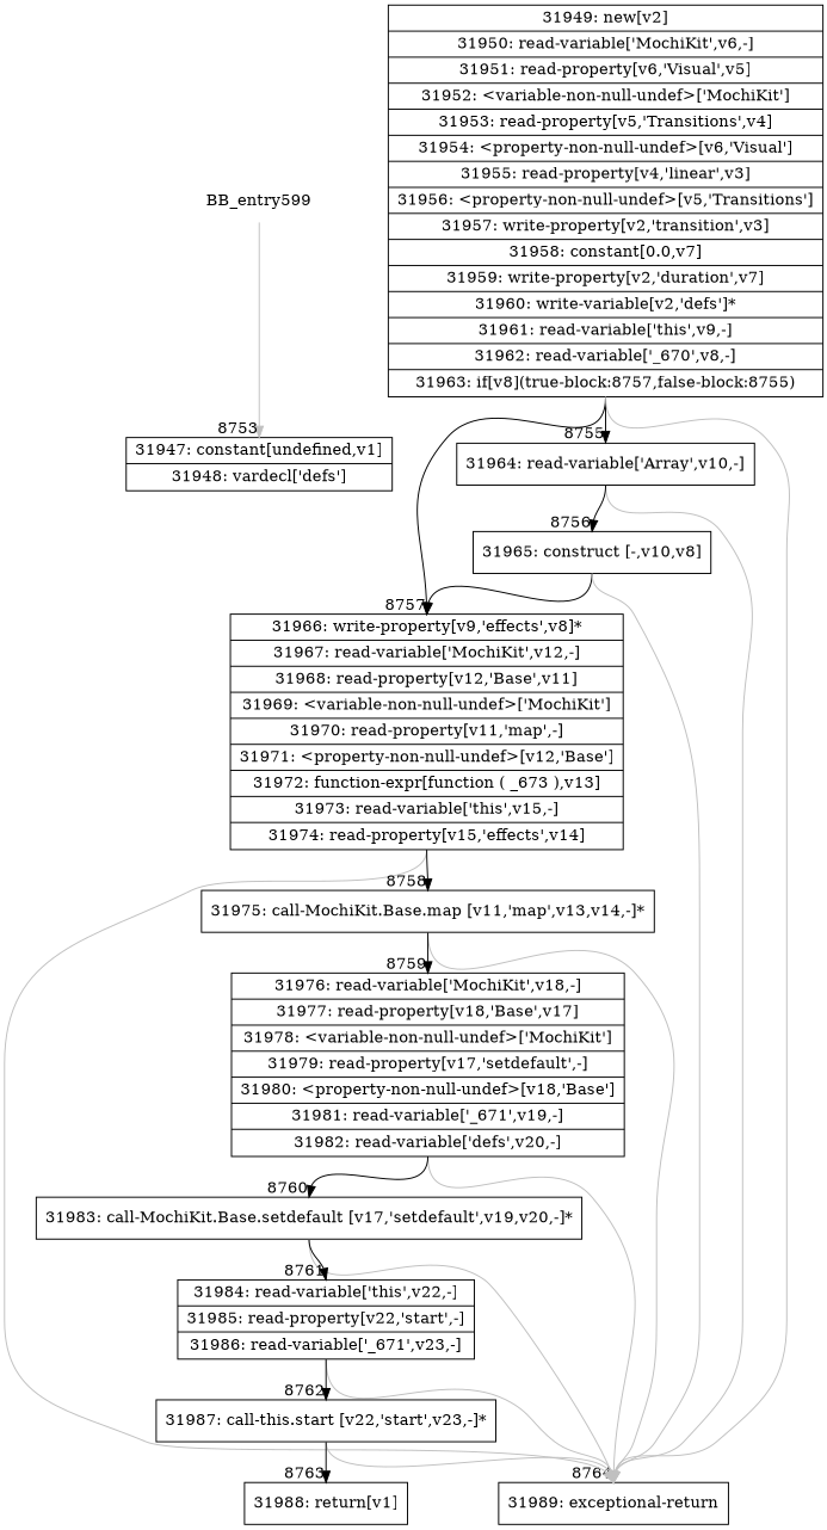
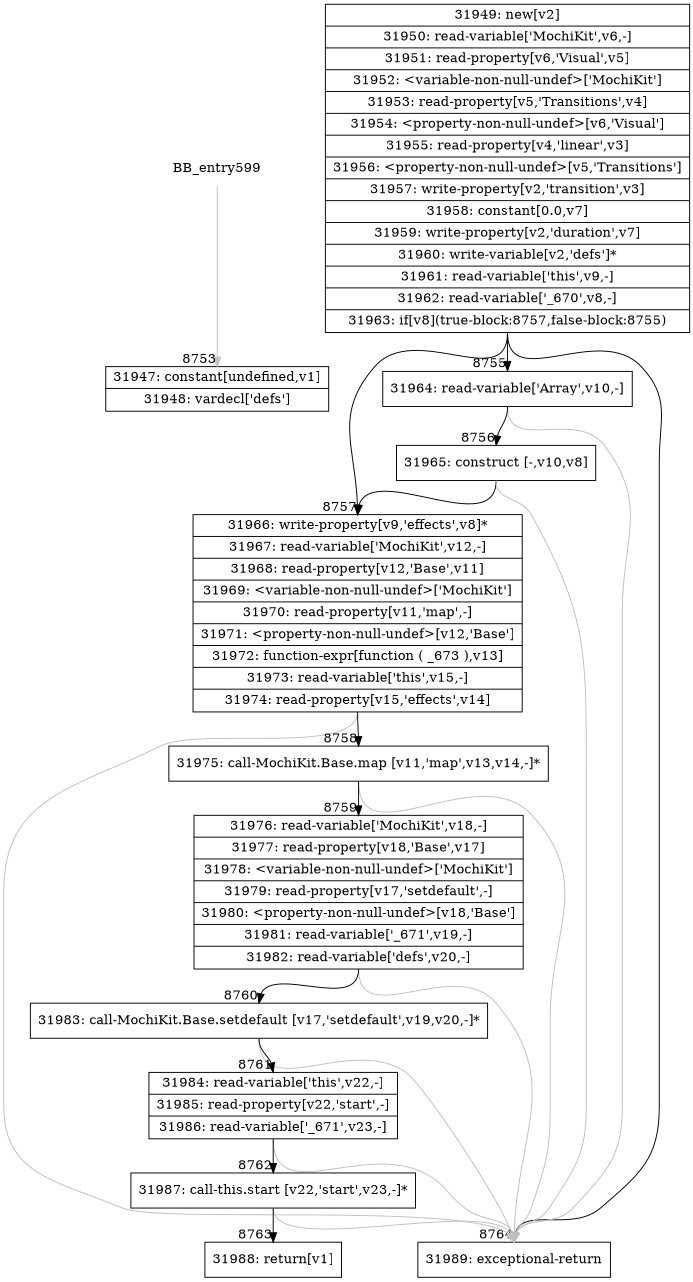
  digraph {
    rankdir=TD
    node [shape=record]
    edge [headport=n tailport=s]
    BB_entry599 [shape=none]
    n2 [label="{31947: constant[undefined,v1]|31948: vardecl['defs']}"]
    n3 [label="{31949: new[v2]|31950: read-variable['MochiKit',v6,-]|31951: read-property[v6,'Visual',v5]|31952: \<variable-non-null-undef\>['MochiKit']|31953: read-property[v5,'Transitions',v4]|31954: \<property-non-null-undef\>[v6,'Visual']|31955: read-property[v4,'linear',v3]|31956: \<property-non-null-undef\>[v5,'Transitions']|31957: write-property[v2,'transition',v3]|31958: constant[0.0,v7]|31959: write-property[v2,'duration',v7]|31960: write-variable[v2,'defs']*|31961: read-variable['this',v9,-]|31962: read-variable['_670',v8,-]|31963: if[v8](true-block:8757,false-block:8755)}"]
    n4 [label="{31966: write-property[v9,'effects',v8]*|31967: read-variable['MochiKit',v12,-]|31968: read-property[v12,'Base',v11]|31969: \<variable-non-null-undef\>['MochiKit']|31970: read-property[v11,'map',-]|31971: \<property-non-null-undef\>[v12,'Base']|31972: function-expr[function ( _673 ),v13]|31973: read-variable['this',v15,-]|31974: read-property[v15,'effects',v14]}"]
    n5 [label="{31964: read-variable['Array',v10,-]}"]
    n6 [label="{31989: exceptional-return}"]
    n7 [label="{31975: call-MochiKit.Base.map [v11,'map',v13,v14,-]*}"]
    n8 [label="{31965: construct [-,v10,v8]}"]
    n9 [label="{31976: read-variable['MochiKit',v18,-]|31977: read-property[v18,'Base',v17]|31978: \<variable-non-null-undef\>['MochiKit']|31979: read-property[v17,'setdefault',-]|31980: \<property-non-null-undef\>[v18,'Base']|31981: read-variable['_671',v19,-]|31982: read-variable['defs',v20,-]}"]
    n10 [label="{31983: call-MochiKit.Base.setdefault [v17,'setdefault',v19,v20,-]*}"]
    n11 [label="{31984: read-variable['this',v22,-]|31985: read-property[v22,'start',-]|31986: read-variable['_671',v23,-]}"]
    n12 [label="{31987: call-this.start [v22,'start',v23,-]*}"]
    n13 [label="{31988: return[v1]}"]
    BB_entry599 -> n2 [color=gray headlabel="    8753"]
    n3 -> n4 [headlabel="      8757"]
    n3 -> n5 [headlabel="      8755"]
-   n3 -> n6 [color=gray headlabel="      8764"]
+   n3 -> n6 [color=black headlabel="      8764"]
    n4 -> n6 [color=gray]
    n4 -> n7 [headlabel="      8758"]
    n5 -> n6 [color=gray]
    n5 -> n8 [headlabel="      8756"]
    n7 -> n6 [color=gray]
    n7 -> n9 [headlabel="      8759"]
    n8 -> n4
    n8 -> n6 [color=gray]
    n9 -> n6 [color=gray]
    n9 -> n10 [headlabel="      8760"]
    n10 -> n6 [color=gray]
    n10 -> n11 [headlabel="      8761"]
    n11 -> n6 [color=gray]
    n11 -> n12 [headlabel="      8762"]
    n12 -> n6 [color=gray]
    n12 -> n13 [headlabel="      8763"]
  }
